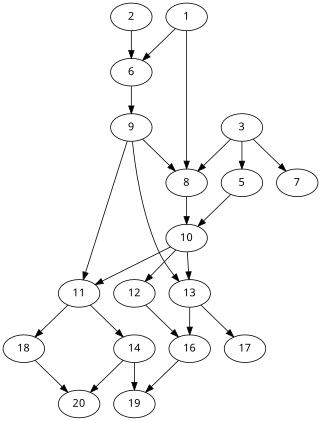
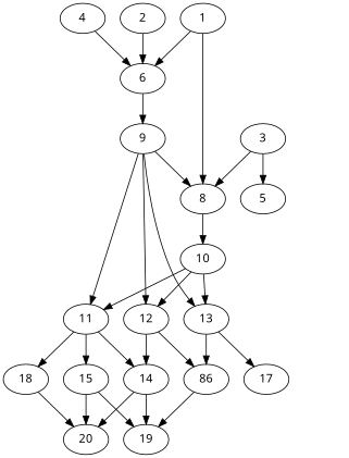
  digraph {
    fontname="Noto Sans"
    node [alpha=0.16 fontname="Noto Sans"]
    edge [fontname="Noto Sans"]
    1 [alpha=0.07 expect_size=35645440]
    6 [alpha=0.12 expect_size=16749568]
    8 [alpha=0.03 expect_size=8434688]
    9 [alpha=0.14 expect_size=7593984]
    10 [alpha=0.11 expect_size=10847232]
    11 [expect_size=18863104]
    12 [expect_size=35389440]
    13 [alpha=0.13 expect_size=26357760]
    2 [expect_size=37786624]
    5 [alpha=0.14 expect_size=17731584]
    3 [alpha=0.10 expect_size=48907264]
-   7 [alpha=0.17 expect_size=34274304]
+   4 [alpha=0.07 expect_size=38976512]
    14 [alpha=0.01 expect_size=49339392]
+   15 [alpha=0.04 expect_size=19639296]
    18 [alpha=0.11 expect_size=24469504]
-   16 [alpha=0.19 expect_size=51558400]
+   16 [alpha=0.19 expect_size=51558400 label=86]
    17 [alpha=0.09 expect_size=32547840]
    19 [alpha=0.04 expect_size=32268288]
    20 [alpha=0.06 expect_size=19253248]
    1 -> 6
    1 -> 8
    6 -> 9
    8 -> 10
    9 -> 8
    9 -> 11
+   9 -> 12
    9 -> 13
    10 -> 11
    10 -> 12
    10 -> 13
    11 -> 14
+   11 -> 15
    11 -> 18
+   12 -> 14
    12 -> 16
    13 -> 16
    13 -> 17
    2 -> 6
-   5 -> 10
    3 -> 8
    3 -> 5
-   3 -> 7
+   4 -> 6
    14 -> 19
    14 -> 20
+   15 -> 19
+   15 -> 20
    18 -> 20
    16 -> 19
  }
